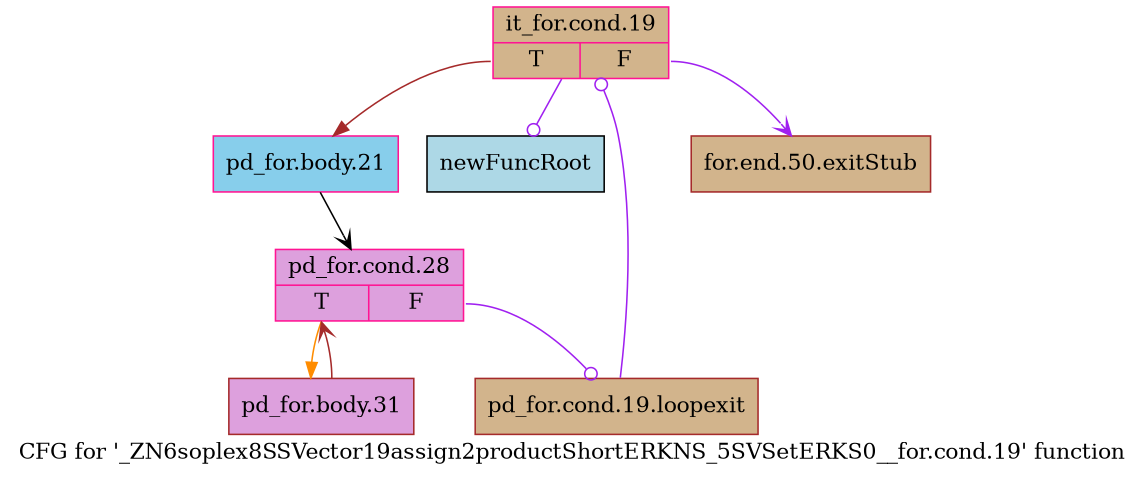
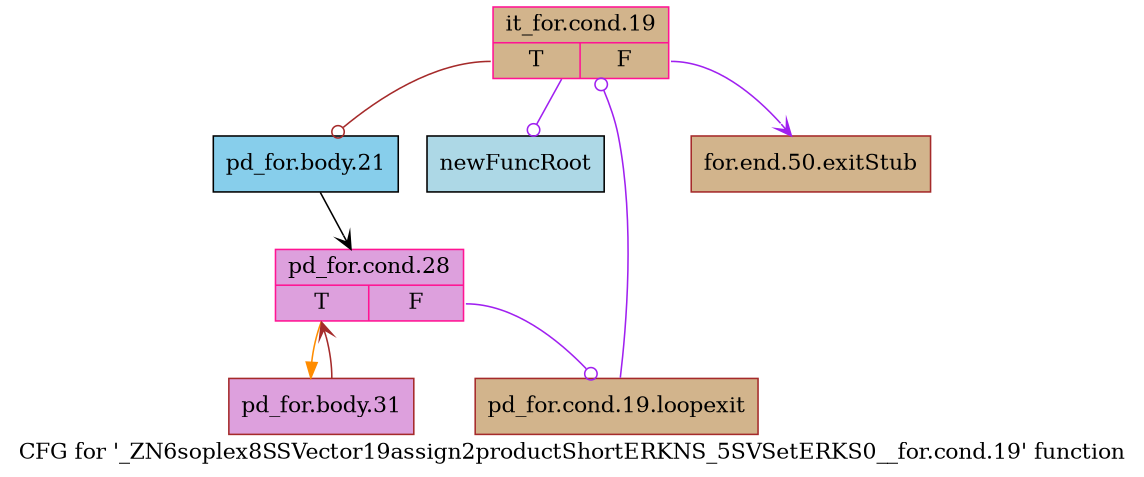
  digraph {
    label="CFG for '_ZN6soplex8SSVector19assign2productShortERKNS_5SVSetERKS0__for.cond.19' function"
    node [color=brown fillcolor=tan shape=record style=filled]
    edge [arrowhead=odot color=purple]
    n1 [color=black fillcolor=lightblue label="{newFuncRoot}"]
    n2 [color=deeppink label="{it_for.cond.19|{<s0>T|<s1>F}}"]
    n3 [label="{for.end.50.exitStub}"]
-   n4 [color=deeppink fillcolor=skyblue label="{pd_for.body.21}"]
+   n4 [color=black fillcolor=skyblue label="{pd_for.body.21}"]
    n5 [color=deeppink fillcolor=plum label="{pd_for.cond.28|{<s0>T|<s1>F}}"]
    n6 [fillcolor=plum label="{pd_for.body.31}"]
    n7 [label="{pd_for.cond.19.loopexit}"]
    n2 -> n1
    n2 -> n3 [arrowhead=vee tailport=s1]
-   n2 -> n4 [arrowhead=normal color=brown tailport=s0]
+   n2 -> n4 [color=brown tailport=s0]
    n4 -> n5 [arrowhead=vee color=black]
    n5 -> n6 [arrowhead=normal color=darkorange tailport=s0]
    n5 -> n7 [tailport=s1]
    n6 -> n5 [arrowhead=vee color=brown]
    n7 -> n2
  }
